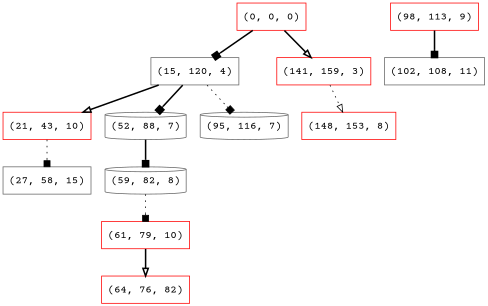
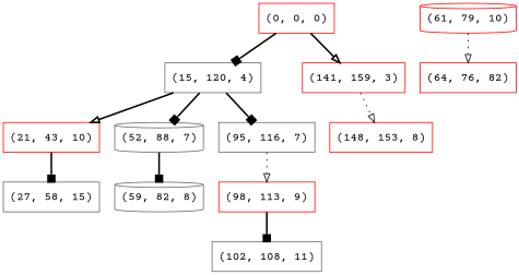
  digraph {
    fontname="Courier Prime"
    node [color=red fontname="Courier Prime" shape=box]
    edge [arrowhead=box fontname="Courier Prime" style=bold]
    "(15, 120, 4)" [color=gray40]
    "(0, 0, 0)"
    "(141, 159, 3)"
    "(21, 43, 10)"
    "(52, 88, 7)" [color=gray40 shape=cylinder]
-   "(95, 116, 7)" [color=gray40 shape=cylinder]
+   "(95, 116, 7)" [color=gray40]
    "(148, 153, 8)"
    n8 [color=gray40 label="(27, 58, 15)"]
    "(59, 82, 8)" [color=gray40 shape=cylinder]
    "(98, 113, 9)"
-   "(61, 79, 10)"
+   "(61, 79, 10)" [shape=cylinder]
    n12 [label="(64, 76, 82)"]
    n13 [color=gray40 label="(102, 108, 11)"]
    "(15, 120, 4)" -> "(21, 43, 10)" [arrowhead=onormal]
    "(15, 120, 4)" -> "(52, 88, 7)"
-   "(15, 120, 4)" -> "(95, 116, 7)" [style=dotted]
+   "(15, 120, 4)" -> "(95, 116, 7)"
    "(0, 0, 0)" -> "(15, 120, 4)"
    "(0, 0, 0)" -> "(141, 159, 3)" [arrowhead=onormal]
    "(141, 159, 3)" -> "(148, 153, 8)" [arrowhead=onormal style=dotted]
-   "(21, 43, 10)" -> n8 [style=dotted]
+   "(21, 43, 10)" -> n8
    "(52, 88, 7)" -> "(59, 82, 8)"
-   "(59, 82, 8)" -> "(61, 79, 10)" [style=dotted]
+   "(95, 116, 7)" -> "(98, 113, 9)" [arrowhead=onormal style=dotted]
    "(98, 113, 9)" -> n13
-   "(61, 79, 10)" -> n12 [arrowhead=onormal]
+   "(61, 79, 10)" -> n12 [arrowhead=onormal style=dotted]
  }
